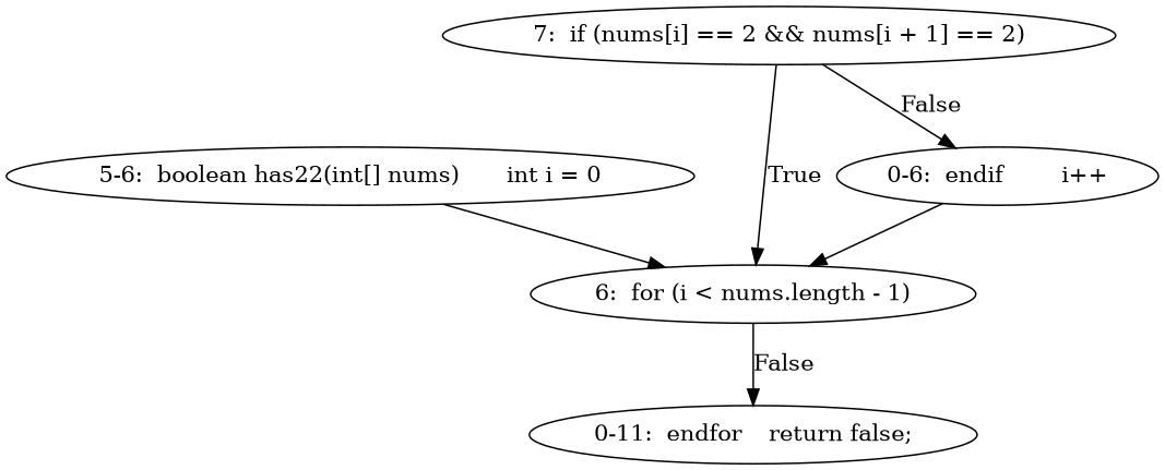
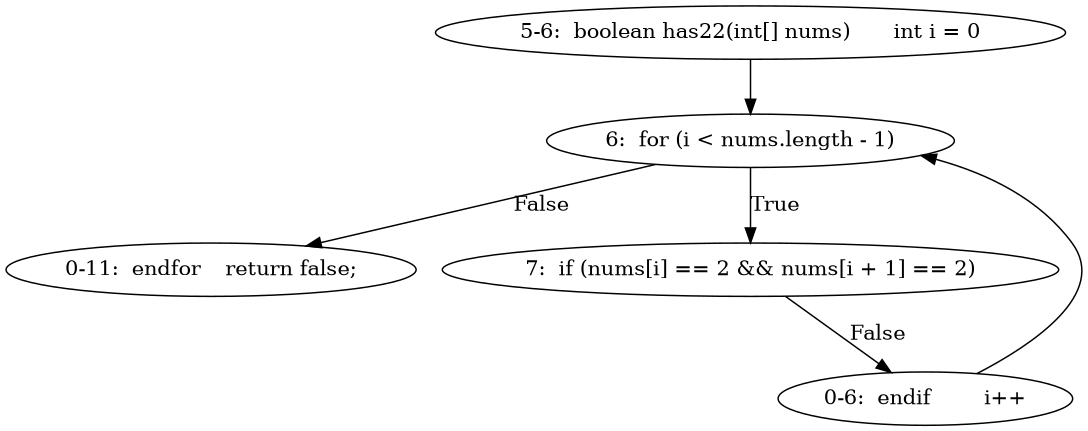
  digraph {
    n1 [label="5-6:  boolean has22(int[] nums)	int i = 0"]
    n2 [label="6:  for (i < nums.length - 1)"]
    n3 [label="0-11:  endfor	return false;"]
    n4 [label="7:  if (nums[i] == 2 && nums[i + 1] == 2)"]
    n5 [label="0-6:  endif	i++"]
    n1 -> n2
    n2 -> n3 [label=False]
-   n4 -> n2 [label=True]
+   n2 -> n4 [label=True]
    n4 -> n5 [label=False]
    n5 -> n2
  }
